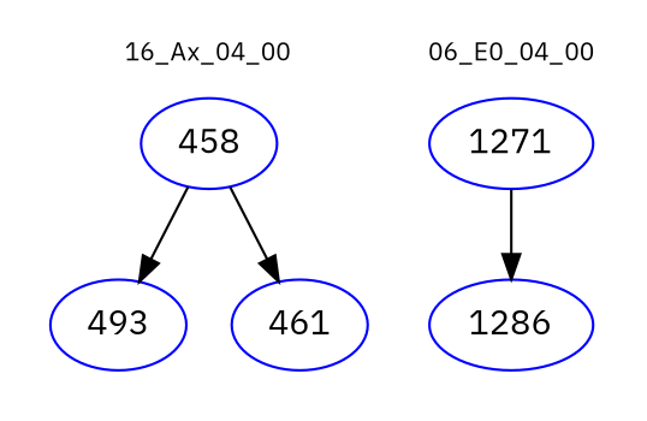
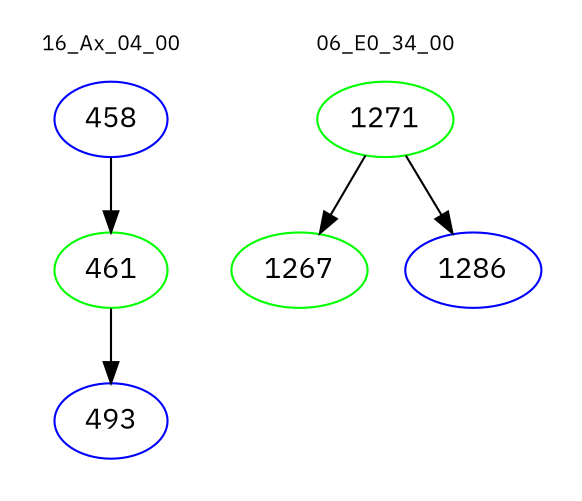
  digraph {
    fontname="IBM Plex Sans"
    node [color=blue fontname="IBM Plex Sans"]
    edge [color=black fontname="IBM Plex Sans"]
    n1 [label=458]
    n2 [label=493]
-   n3 [label=461]
-   n4 [label=1271]
+   n3 [color=green label=461]
+   n4 [color=green label=1271]
+   n5 [color=green label=1267]
    n6 [label=1286]
    subgraph cluster_1 {
      color=white
      fontsize=10
      label="16_Ax_04_00"
      n1
      n2
      n3
    }
    subgraph cluster_2 {
      color=white
      fontsize=10
-     label="06_E0_04_00"
+     label="06_E0_34_00"
      n4
+     n5
      n6
    }
-   n1 -> n2
+   n3 -> n2
    n1 -> n3
+   n4 -> n5
    n4 -> n6
  }
